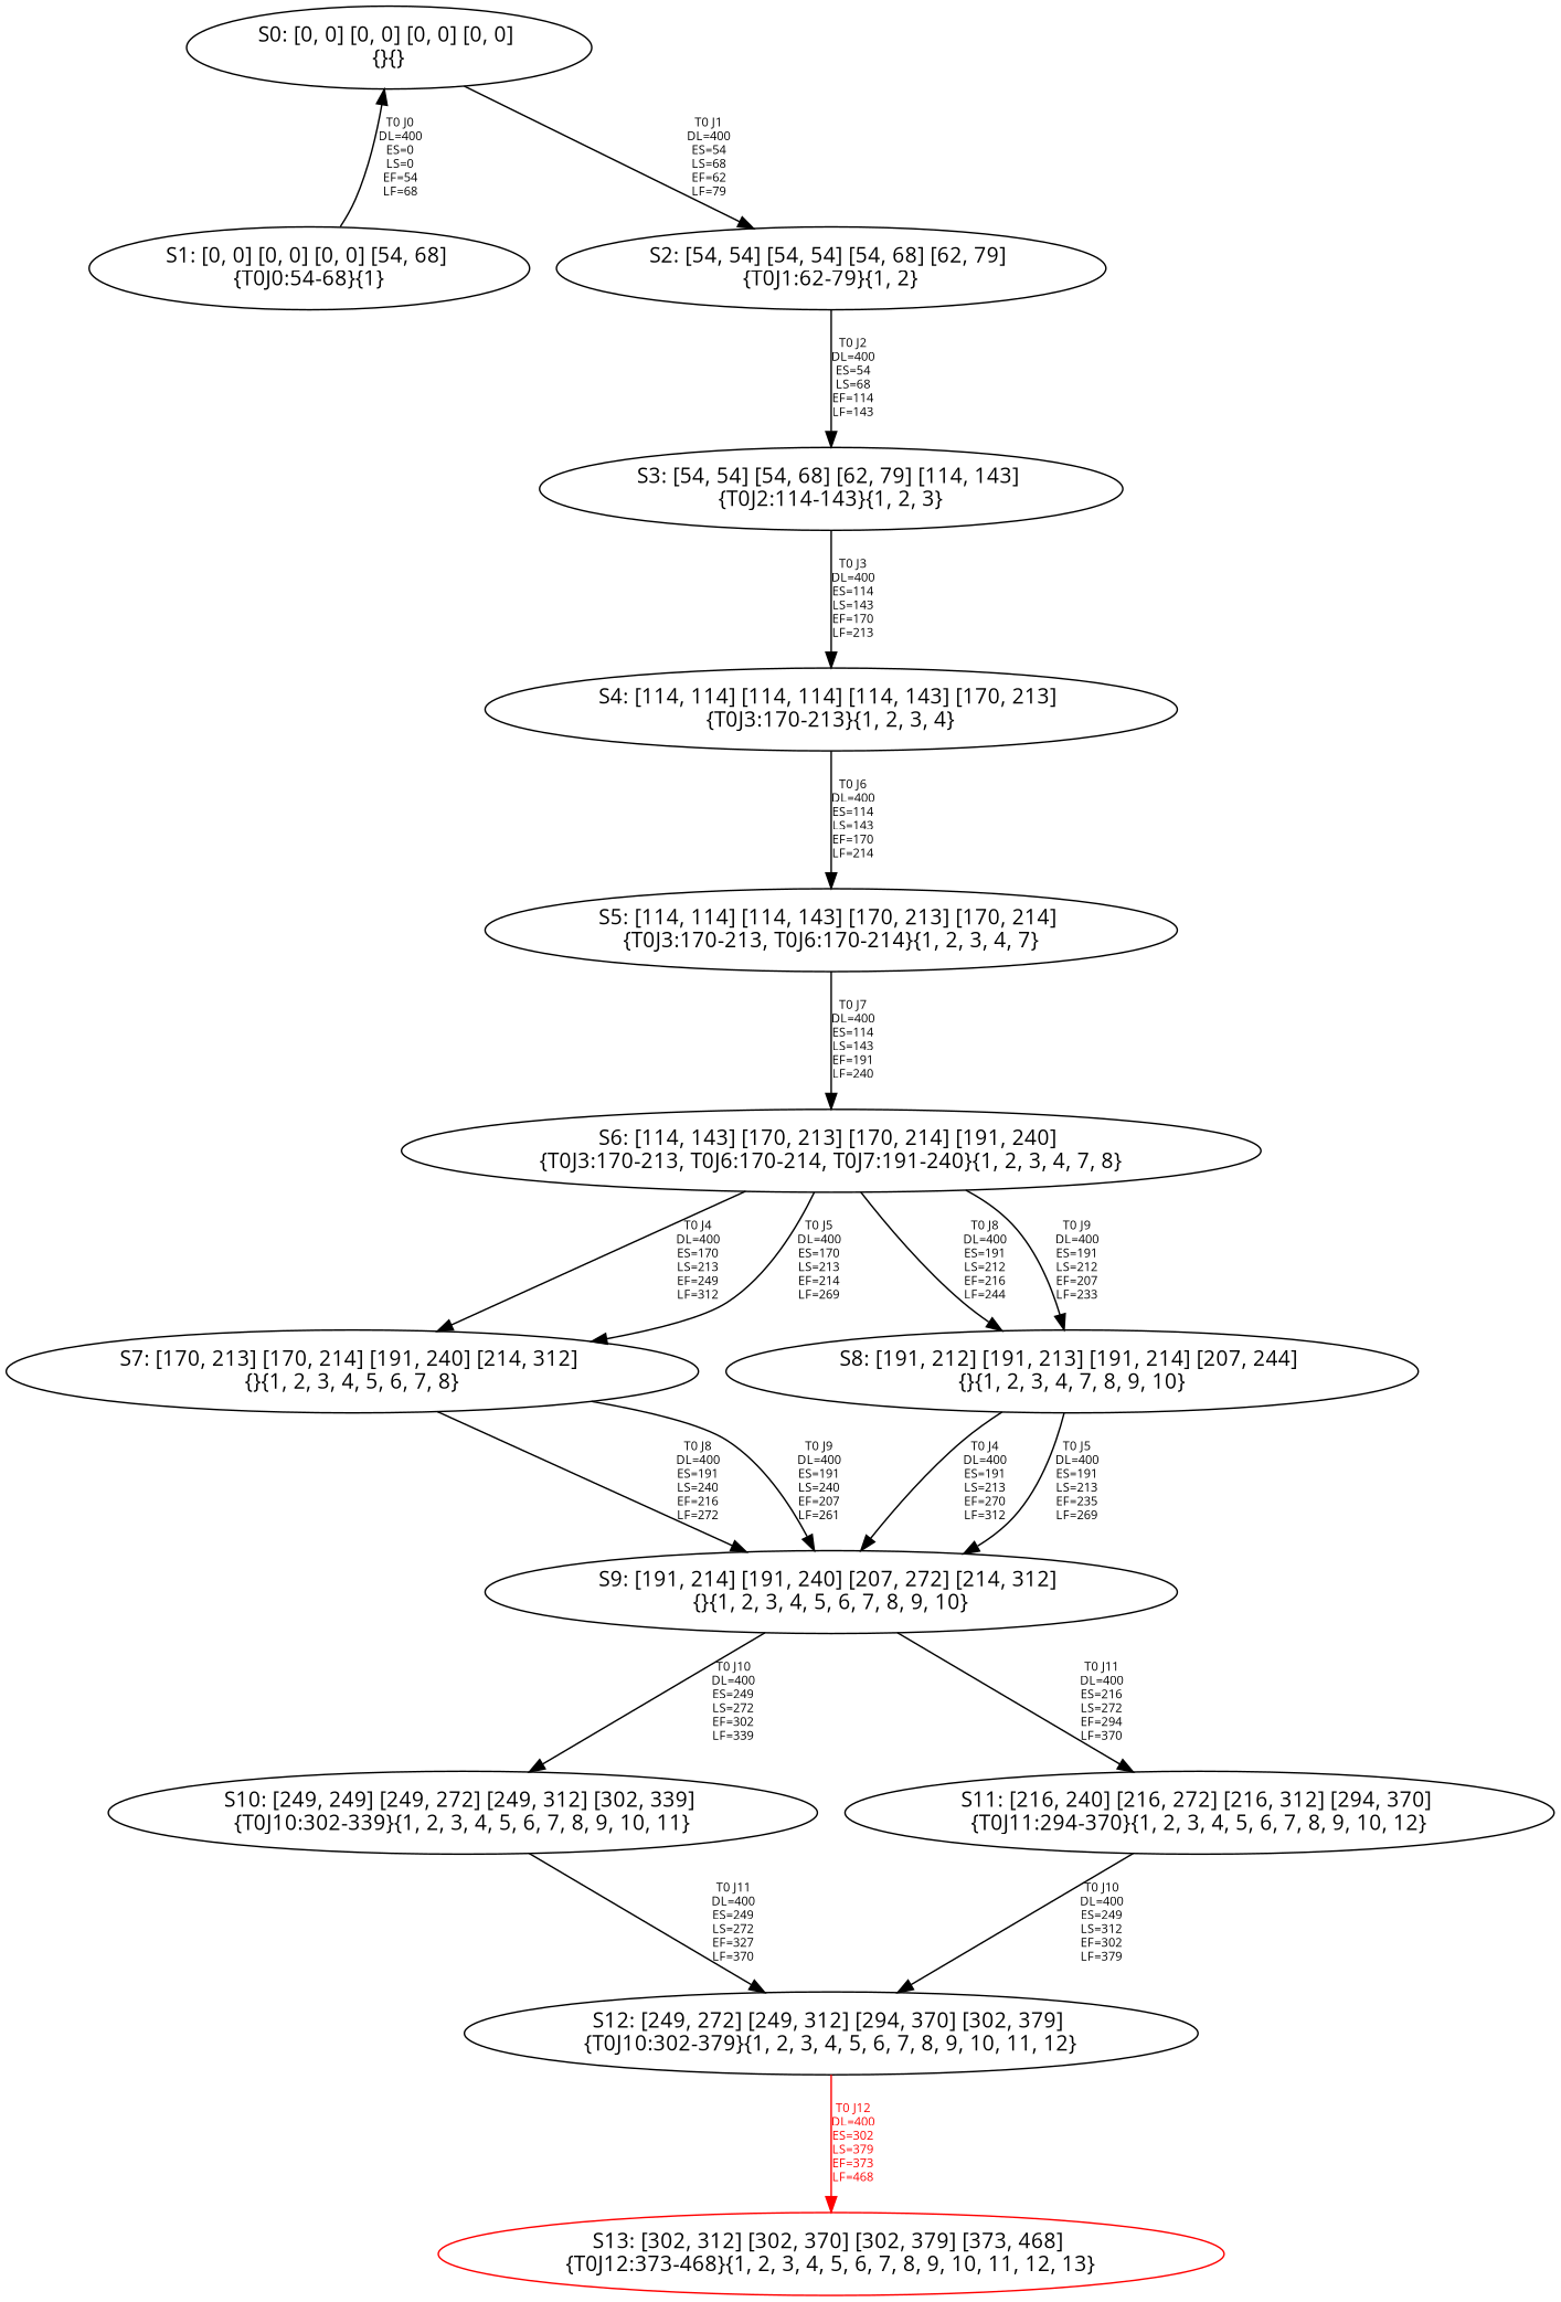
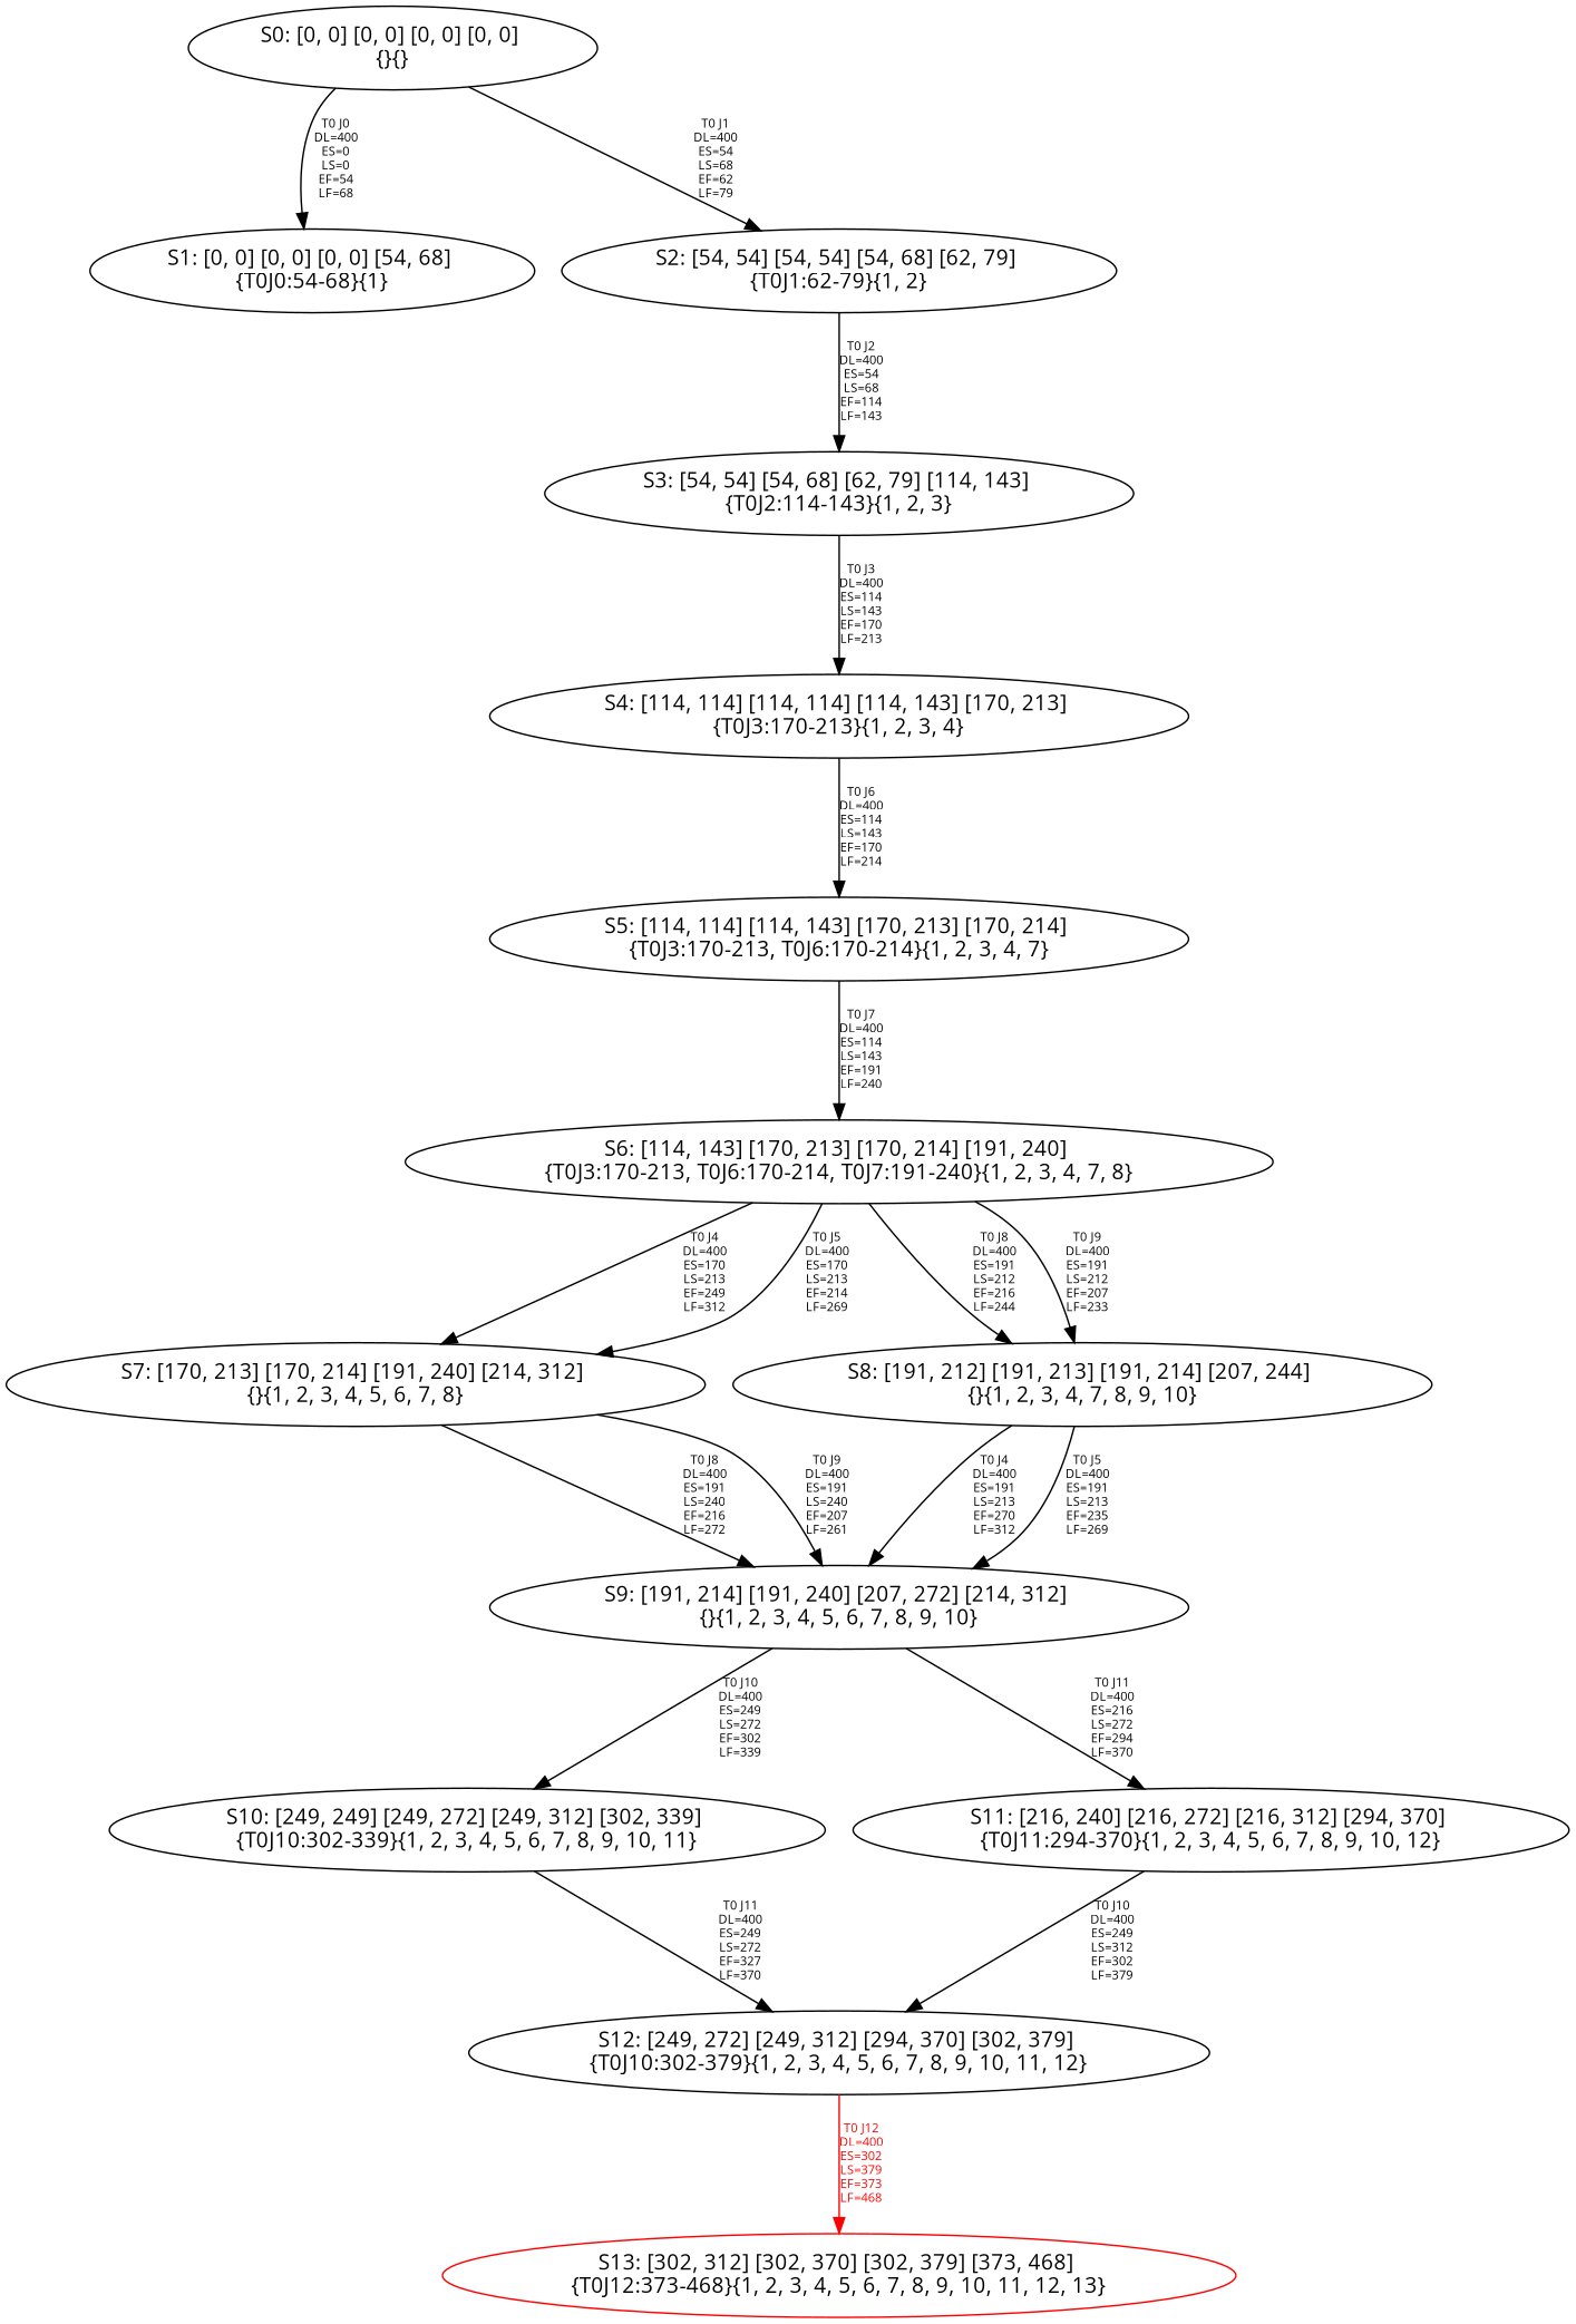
  digraph {
    fontname="Open Sans"
    node [fontname="Open Sans"]
    edge [fontname="Open Sans" fontsize=8]
    n1 [label="S0: [0, 0] [0, 0] [0, 0] [0, 0] \n{}{}"]
    n2 [label="S1: [0, 0] [0, 0] [0, 0] [54, 68] \n{T0J0:54-68}{1}"]
    n3 [label="S2: [54, 54] [54, 54] [54, 68] [62, 79] \n{T0J1:62-79}{1, 2}"]
    n4 [label="S3: [54, 54] [54, 68] [62, 79] [114, 143] \n{T0J2:114-143}{1, 2, 3}"]
    n5 [label="S4: [114, 114] [114, 114] [114, 143] [170, 213] \n{T0J3:170-213}{1, 2, 3, 4}"]
    n6 [label="S5: [114, 114] [114, 143] [170, 213] [170, 214] \n{T0J3:170-213, T0J6:170-214}{1, 2, 3, 4, 7}"]
    n7 [label="S6: [114, 143] [170, 213] [170, 214] [191, 240] \n{T0J3:170-213, T0J6:170-214, T0J7:191-240}{1, 2, 3, 4, 7, 8}"]
    n8 [label="S7: [170, 213] [170, 214] [191, 240] [214, 312] \n{}{1, 2, 3, 4, 5, 6, 7, 8}"]
    n9 [label="S8: [191, 212] [191, 213] [191, 214] [207, 244] \n{}{1, 2, 3, 4, 7, 8, 9, 10}"]
    n10 [label="S9: [191, 214] [191, 240] [207, 272] [214, 312] \n{}{1, 2, 3, 4, 5, 6, 7, 8, 9, 10}"]
    n11 [label="S10: [249, 249] [249, 272] [249, 312] [302, 339] \n{T0J10:302-339}{1, 2, 3, 4, 5, 6, 7, 8, 9, 10, 11}"]
    n12 [label="S11: [216, 240] [216, 272] [216, 312] [294, 370] \n{T0J11:294-370}{1, 2, 3, 4, 5, 6, 7, 8, 9, 10, 12}"]
    n13 [label="S12: [249, 272] [249, 312] [294, 370] [302, 379] \n{T0J10:302-379}{1, 2, 3, 4, 5, 6, 7, 8, 9, 10, 11, 12}"]
    n14 [color=Red label="S13: [302, 312] [302, 370] [302, 379] [373, 468] \n{T0J12:373-468}{1, 2, 3, 4, 5, 6, 7, 8, 9, 10, 11, 12, 13}"]
-   n2 -> n1 [label="T0 J0\nDL=400\nES=0\nLS=0\nEF=54\nLF=68"]
+   n1 -> n2 [label="T0 J0\nDL=400\nES=0\nLS=0\nEF=54\nLF=68"]
    n1 -> n3 [label="T0 J1\nDL=400\nES=54\nLS=68\nEF=62\nLF=79"]
    n3 -> n4 [label="T0 J2\nDL=400\nES=54\nLS=68\nEF=114\nLF=143"]
    n4 -> n5 [label="T0 J3\nDL=400\nES=114\nLS=143\nEF=170\nLF=213"]
    n5 -> n6 [label="T0 J6\nDL=400\nES=114\nLS=143\nEF=170\nLF=214"]
    n6 -> n7 [label="T0 J7\nDL=400\nES=114\nLS=143\nEF=191\nLF=240"]
    n7 -> n8 [label="T0 J4\nDL=400\nES=170\nLS=213\nEF=249\nLF=312"]
    n7 -> n8 [label="T0 J5\nDL=400\nES=170\nLS=213\nEF=214\nLF=269"]
    n7 -> n9 [label="T0 J8\nDL=400\nES=191\nLS=212\nEF=216\nLF=244"]
    n7 -> n9 [label="T0 J9\nDL=400\nES=191\nLS=212\nEF=207\nLF=233"]
    n8 -> n10 [label="T0 J8\nDL=400\nES=191\nLS=240\nEF=216\nLF=272"]
    n8 -> n10 [label="T0 J9\nDL=400\nES=191\nLS=240\nEF=207\nLF=261"]
    n9 -> n10 [label="T0 J4\nDL=400\nES=191\nLS=213\nEF=270\nLF=312"]
    n9 -> n10 [label="T0 J5\nDL=400\nES=191\nLS=213\nEF=235\nLF=269"]
    n10 -> n11 [label="T0 J10\nDL=400\nES=249\nLS=272\nEF=302\nLF=339"]
    n10 -> n12 [label="T0 J11\nDL=400\nES=216\nLS=272\nEF=294\nLF=370"]
    n11 -> n13 [label="T0 J11\nDL=400\nES=249\nLS=272\nEF=327\nLF=370"]
    n12 -> n13 [label="T0 J10\nDL=400\nES=249\nLS=312\nEF=302\nLF=379"]
    n13 -> n14 [color=Red fontcolor=Red label="T0 J12\nDL=400\nES=302\nLS=379\nEF=373\nLF=468"]
  }
